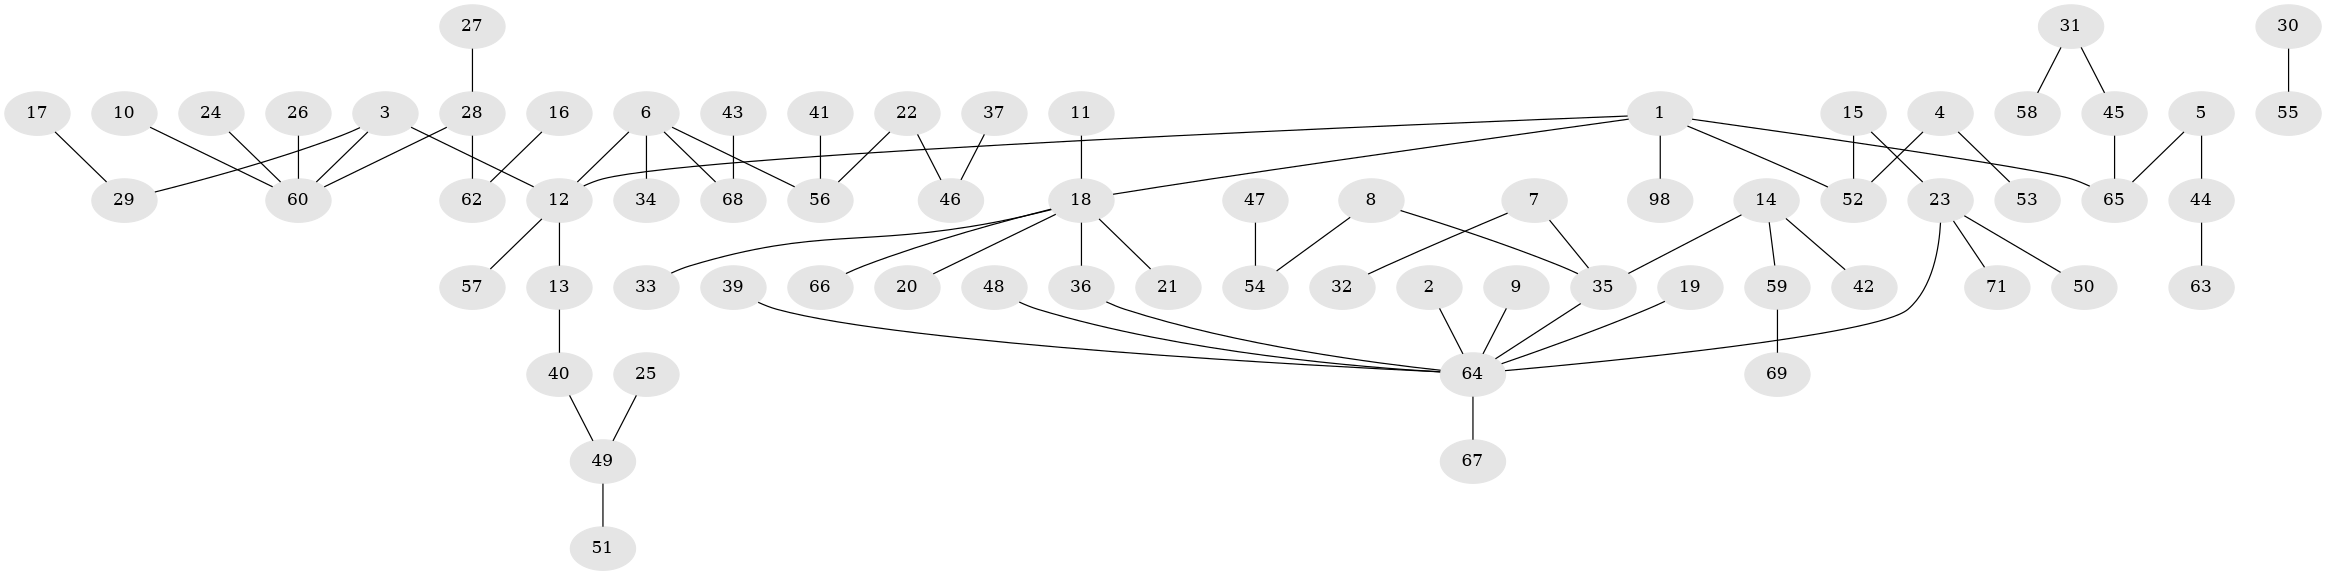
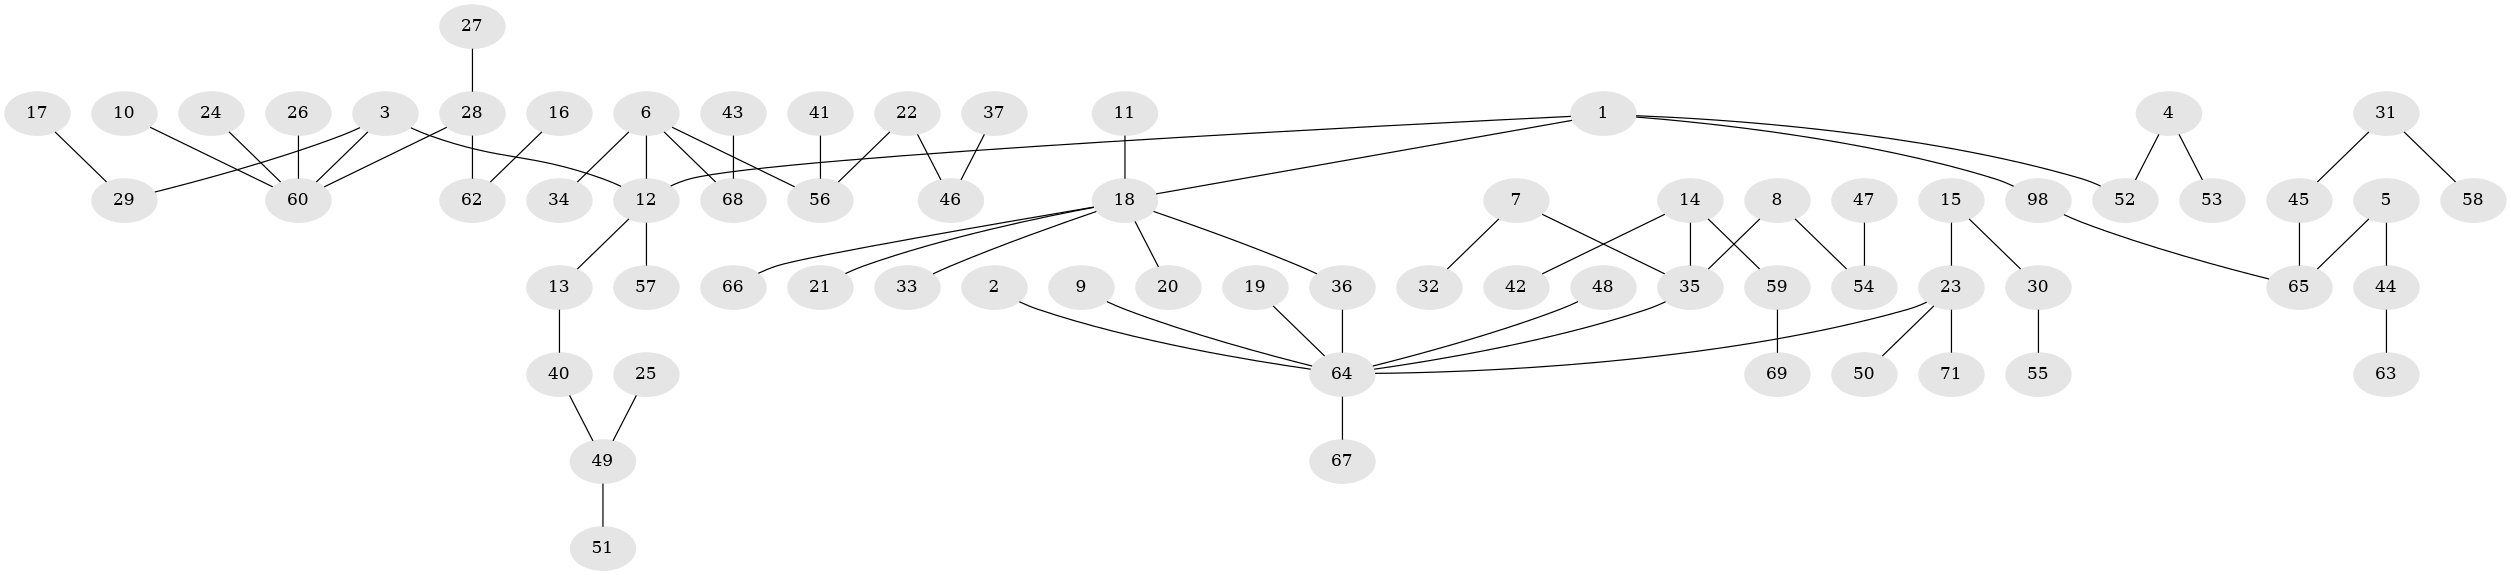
  graph {
    node [color=gray90 style=filled]
    edge [weight=1.0]
    1
    12
    18
    n4 [label=98]
    52
    65
    13
    57
    20
    21
    33
    36
    66
    2
    64
    67
    3
    29
    60
    4
    53
    5
    44
    63
    6
    34
    56
    68
    7
    32
    35
    8
    54
    9
    10
    11
    40
    49
    14
    42
    59
    69
    15
    23
    30
    50
    n47 [label=71]
    55
    16
    62
    17
    19
    22
    46
    24
    25
    51
    26
    27
    28
    31
    45
    58
    37
-   39
    41
    43
    47
    48
    1 -- 12
    1 -- 18
    1 -- n4
    1 -- 52
-   1 -- 65
+   n4 -- 65
    12 -- 13
    12 -- 57
    18 -- 20
    18 -- 21
    18 -- 33
    18 -- 36
    18 -- 66
    13 -- 40
    36 -- 64
    2 -- 64
    64 -- 67
    3 -- 12
    3 -- 29
    3 -- 60
    4 -- 52
    4 -- 53
    5 -- 65
    5 -- 44
    44 -- 63
    6 -- 12
    6 -- 34
    6 -- 56
    6 -- 68
    7 -- 32
    7 -- 35
    35 -- 64
    8 -- 35
    8 -- 54
    9 -- 64
    10 -- 60
    11 -- 18
    40 -- 49
    49 -- 51
    14 -- 35
    14 -- 42
    14 -- 59
    59 -- 69
    15 -- 23
-   15 -- 52
+   15 -- 30
    23 -- 64
    23 -- 50
    23 -- n47
    30 -- 55
    16 -- 62
    17 -- 29
    19 -- 64
    22 -- 56
    22 -- 46
    24 -- 60
    25 -- 49
    26 -- 60
    27 -- 28
    28 -- 60
    28 -- 62
    31 -- 45
    31 -- 58
    45 -- 65
    37 -- 46
-   39 -- 64
    41 -- 56
    43 -- 68
    47 -- 54
    48 -- 64
  }
